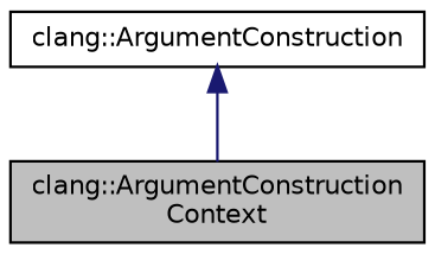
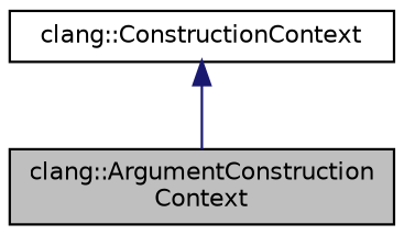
  digraph {
    node [color=black fontname=Helvetica fontsize=10 shape=record]
    n1 [fillcolor=grey75 fontcolor=black height=0.2 label="clang::ArgumentConstruction\lContext" style=filled width=0.4]
-   n2 [height=0.2 label="clang::ArgumentConstruction" width=0.4]
+   n2 [height=0.2 label="clang::ConstructionContext" width=0.4]
    n2 -> n1 [color=midnightblue dir=back fontname=Helvetica fontsize=10 labelfontname=Helvetica labelfontsize=10 style=solid]
  }
